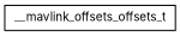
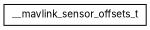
  digraph {
    rankdir=LR
    fontname=Inter
-   n1 [color=black fillcolor=white fontname=Inter fontsize=10 height=0.2 label=__mavlink_offsets_offsets_t shape=record style=filled width=0.4]
+   n1 [color=black fillcolor=white fontname=Inter fontsize=10 height=0.2 label=__mavlink_sensor_offsets_t shape=record style=filled width=0.4]
  }
